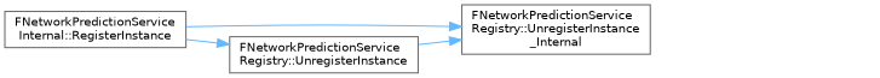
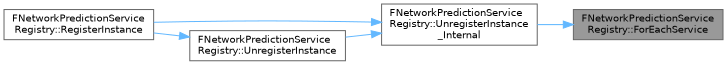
  digraph {
    rankdir=RL
    node [color=grey40 fillcolor=white fontname=Helvetica fontsize=10 shape=box style=filled]
    edge [color=steelblue1 dir=back fontname=Helvetica fontsize=10 labelfontname=Helvetica labelfontsize=10 style=solid]
+   n1 [color=gray40 fillcolor=grey60 fontcolor=black height=0.2 label="FNetworkPredictionService\lRegistry::ForEachService" width=0.4]
    n2 [height=0.2 label="FNetworkPredictionService\lRegistry::UnregisterInstance\l_Internal" width=0.4]
-   n3 [height=0.2 label="FNetworkPredictionService\lInternal::RegisterInstance" width=0.4]
+   n3 [height=0.2 label="FNetworkPredictionService\lRegistry::RegisterInstance" width=0.4]
    n4 [height=0.2 label="FNetworkPredictionService\lRegistry::UnregisterInstance" width=0.4]
+   n1 -> n2
    n2 -> n3
    n2 -> n4
    n4 -> n3
  }
